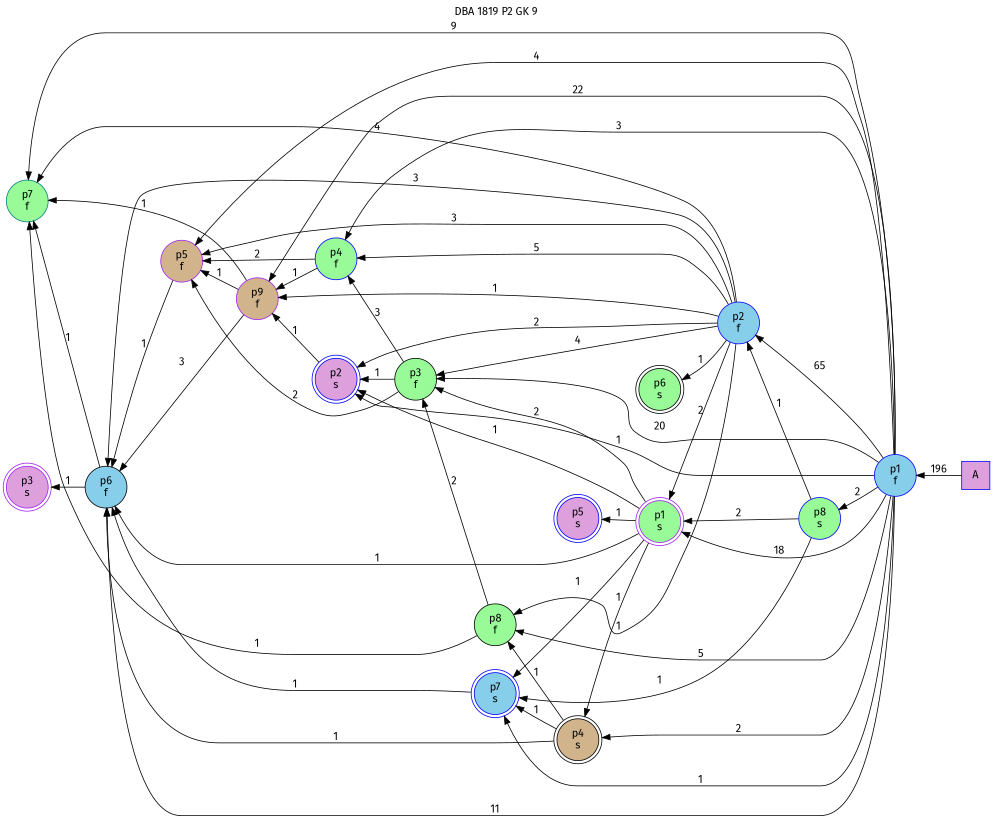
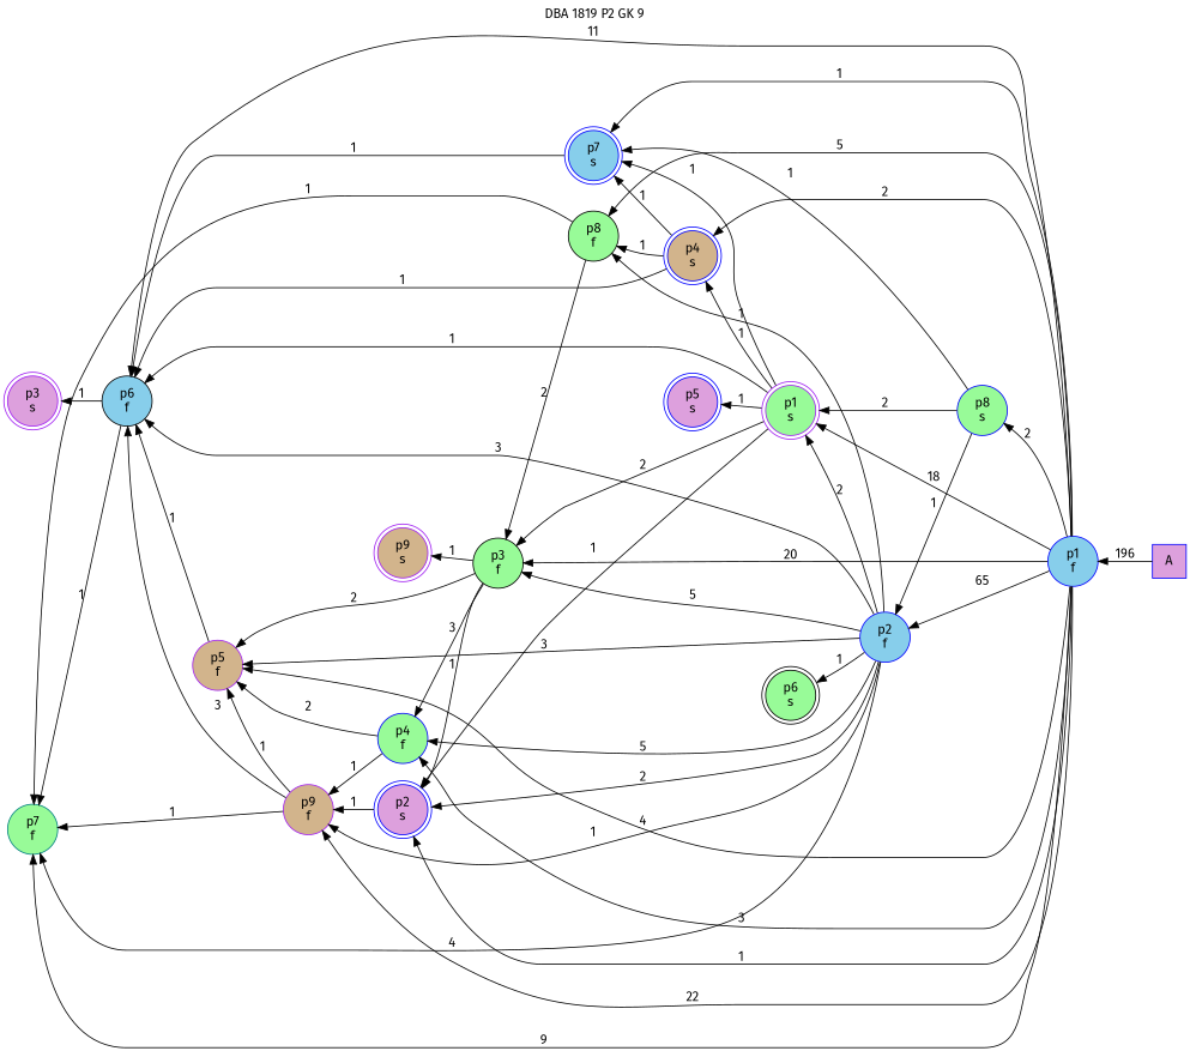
  digraph {
    fontname="Fira Sans"
    label=" DBA 1819 P2 GK 9 "
    labelloc=tl
    rankdir=RL
    node [color=blue fillcolor=palegreen fontname="Fira Sans" shape=circle style=filled]
    edge [fontname="Fira Sans"]
    n1 [fillcolor=plum label=A shape=square]
    n2 [fillcolor=skyblue label="p1\nf"]
    n3 [fillcolor=skyblue label="p2\nf"]
    n4 [color=purple fillcolor=tan label="p9\nf"]
    n5 [color=black label="p3\nf"]
    n6 [label="p4\nf"]
    n7 [color=black label="p8\nf"]
    n8 [color=teal label="p7\nf"]
    n9 [color=purple fillcolor=tan label="p5\nf"]
    n10 [color=black fillcolor=skyblue label="p6\nf"]
    n11 [color=purple label="p1\ns" shape=doublecircle]
    n12 [fillcolor=plum label="p2\ns" shape=doublecircle]
    n13 [label="p8\ns"]
    n14 [fillcolor=skyblue label="p7\ns" shape=doublecircle]
-   n15 [color=black fillcolor=tan label="p4\ns" shape=doublecircle]
+   n15 [fillcolor=tan label="p4\ns" shape=doublecircle]
    n16 [color=black label="p6\ns" shape=doublecircle]
+   n17 [color=purple fillcolor=tan label="p9\ns" shape=doublecircle]
    n18 [color=purple fillcolor=plum label="p3\ns" shape=doublecircle]
    n19 [fillcolor=plum label="p5\ns" shape=doublecircle]
    n1 -> n2 [label=196]
    n2 -> n3 [label=65]
    n2 -> n4 [label=22]
    n2 -> n5 [label=20]
    n2 -> n6 [label=3]
    n2 -> n7 [label=5]
    n2 -> n8 [label=9]
    n2 -> n9 [label=4]
    n2 -> n10 [label=11]
    n2 -> n11 [label=18]
    n2 -> n12 [label=1]
    n2 -> n13 [label=2]
    n2 -> n14 [label=1]
    n2 -> n15 [label=2]
    n3 -> n4 [label=1]
-   n3 -> n5 [label=4]
+   n3 -> n5 [label=5]
    n3 -> n6 [label=5]
    n3 -> n7 [label=1]
    n3 -> n8 [label=4]
    n3 -> n9 [label=3]
    n3 -> n10 [label=3]
    n3 -> n11 [label=2]
    n3 -> n12 [label=2]
    n3 -> n16 [label=1]
    n4 -> n8 [label=1]
    n4 -> n9 [label=1]
    n4 -> n10 [label=3]
    n5 -> n6 [label=3]
    n5 -> n9 [label=2]
    n5 -> n12 [label=1]
+   n5 -> n17 [label=1]
    n6 -> n4 [label=1]
    n6 -> n9 [label=2]
    n7 -> n5 [label=2]
    n7 -> n8 [label=1]
    n9 -> n10 [label=1]
    n10 -> n8 [label=1]
    n10 -> n18 [label=1]
    n11 -> n5 [label=2]
    n11 -> n10 [label=1]
    n11 -> n12 [label=1]
    n11 -> n14 [label=1]
    n11 -> n15 [label=1]
    n11 -> n19 [label=1]
    n12 -> n4 [label=1]
    n13 -> n3 [label=1]
    n13 -> n11 [label=2]
    n13 -> n14 [label=1]
    n14 -> n10 [label=1]
    n15 -> n7 [label=1]
    n15 -> n10 [label=1]
    n15 -> n14 [label=1]
  }
